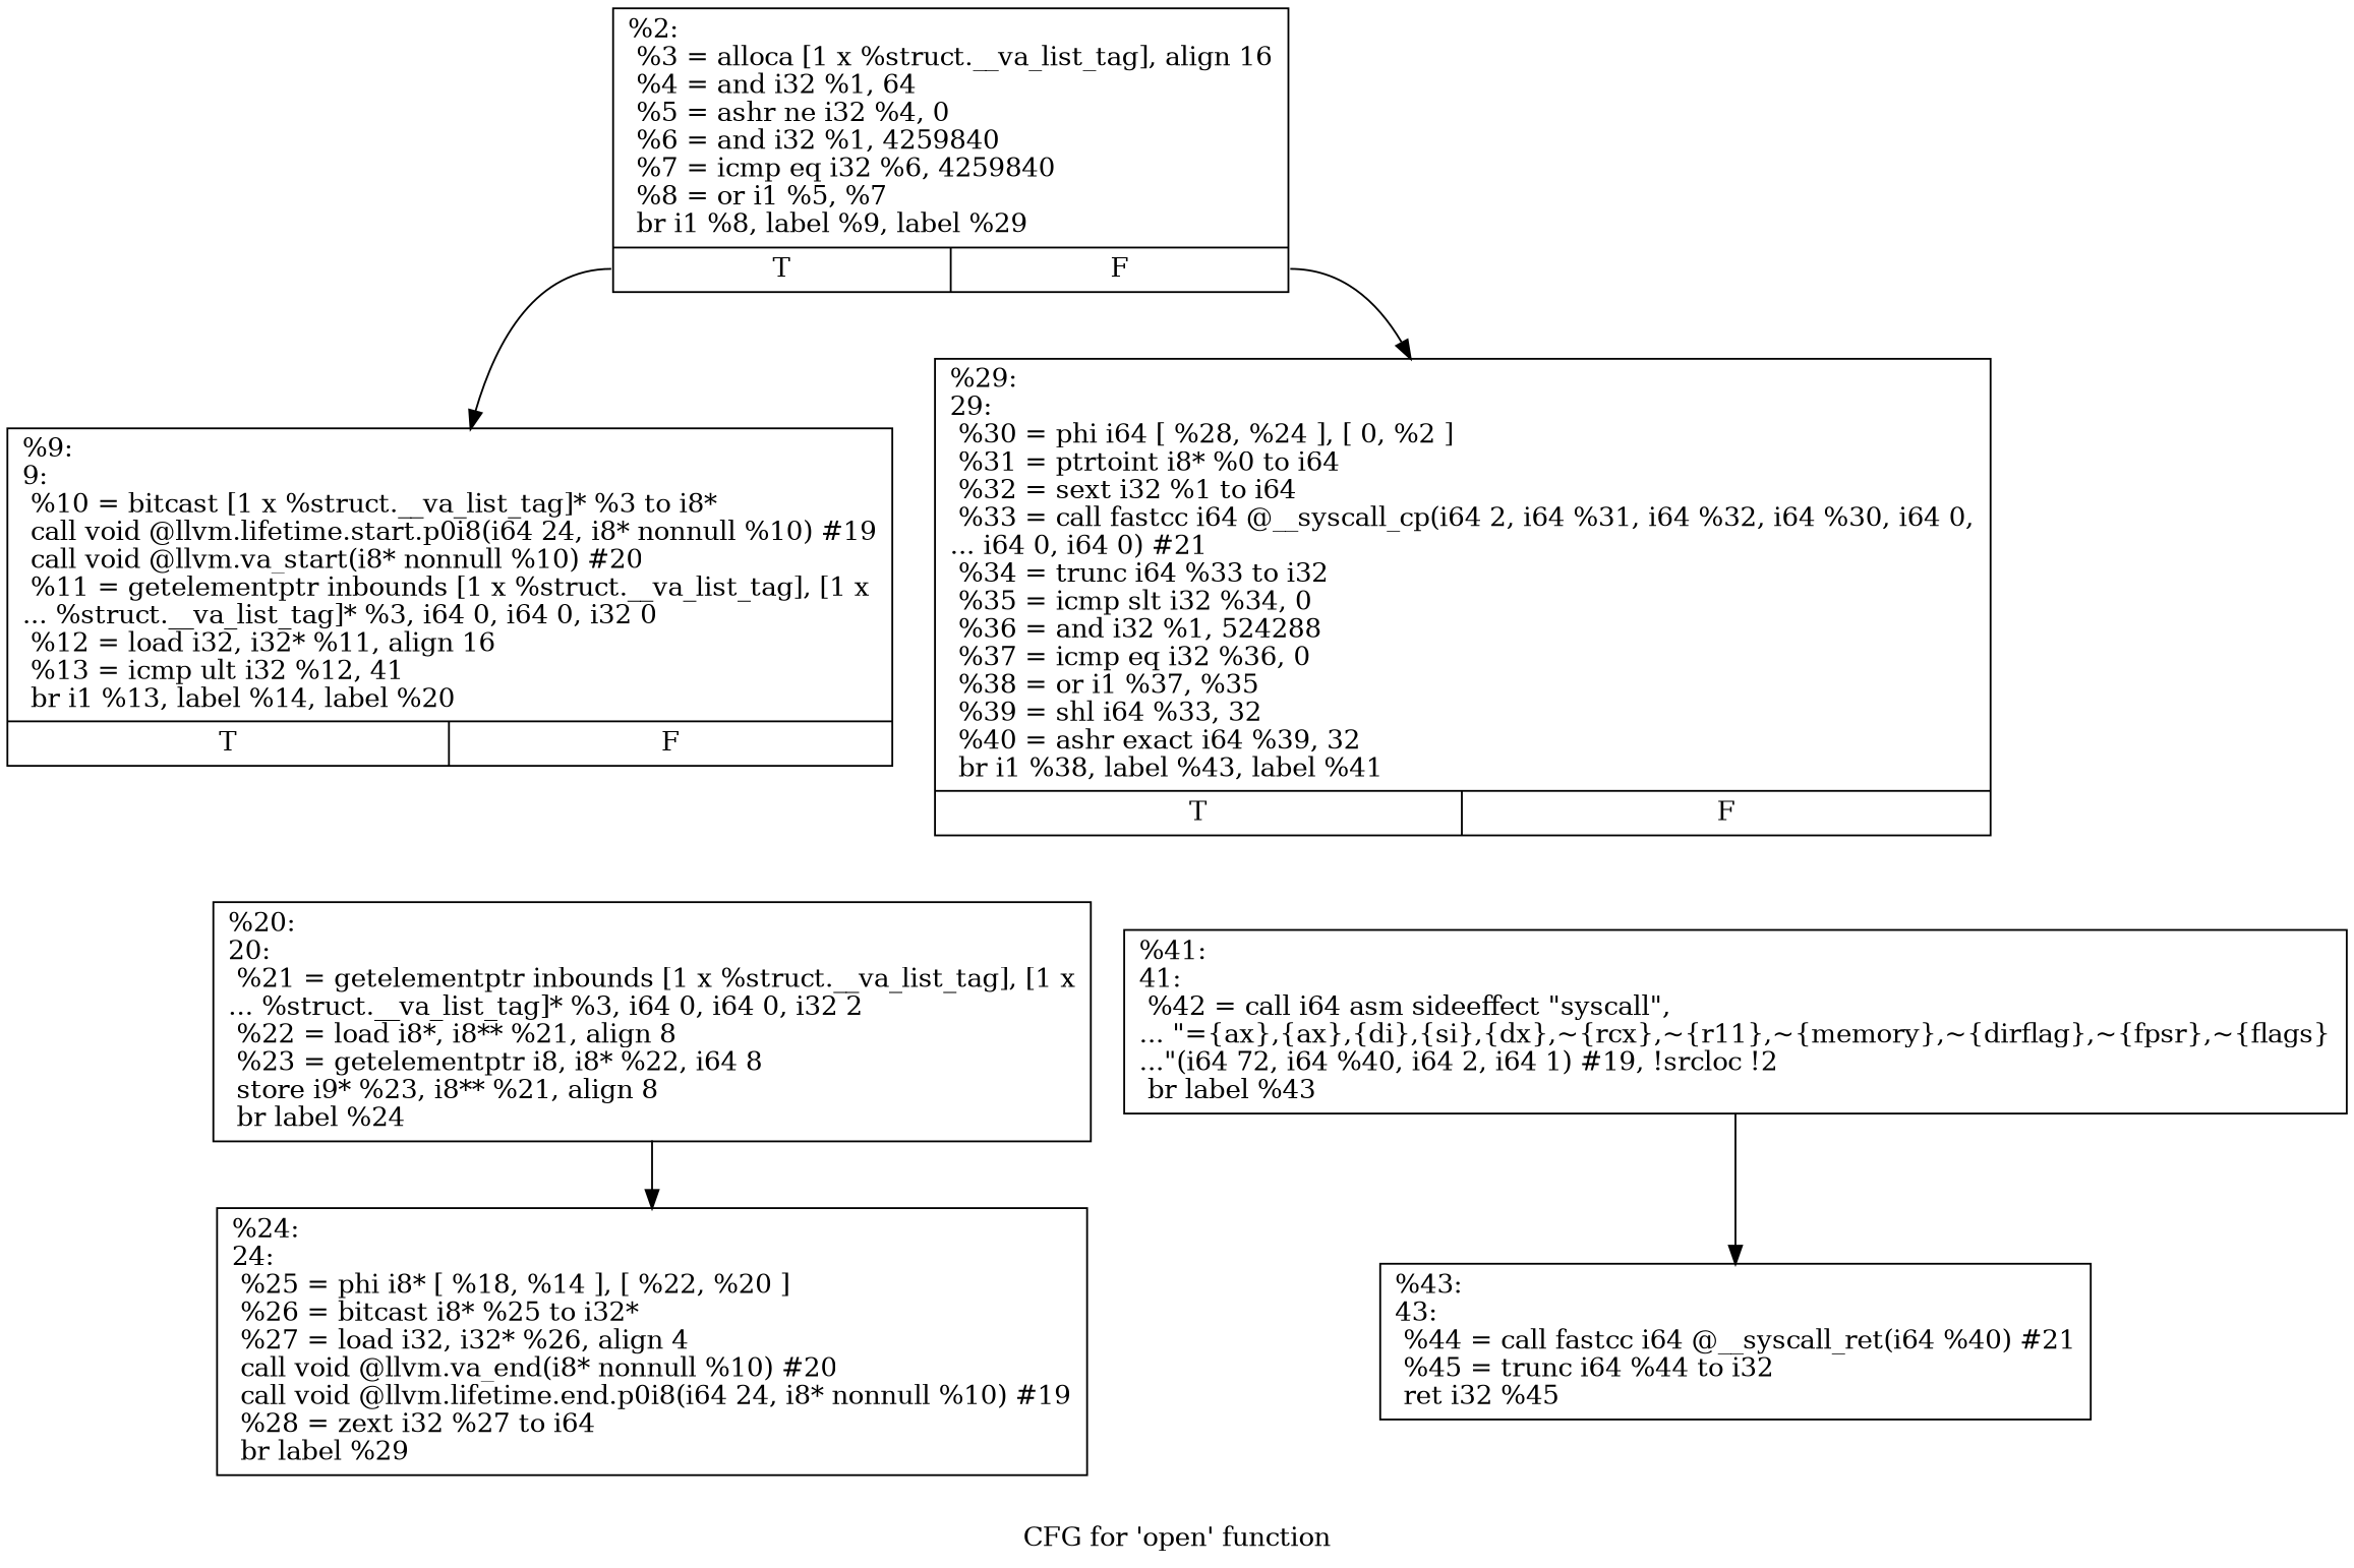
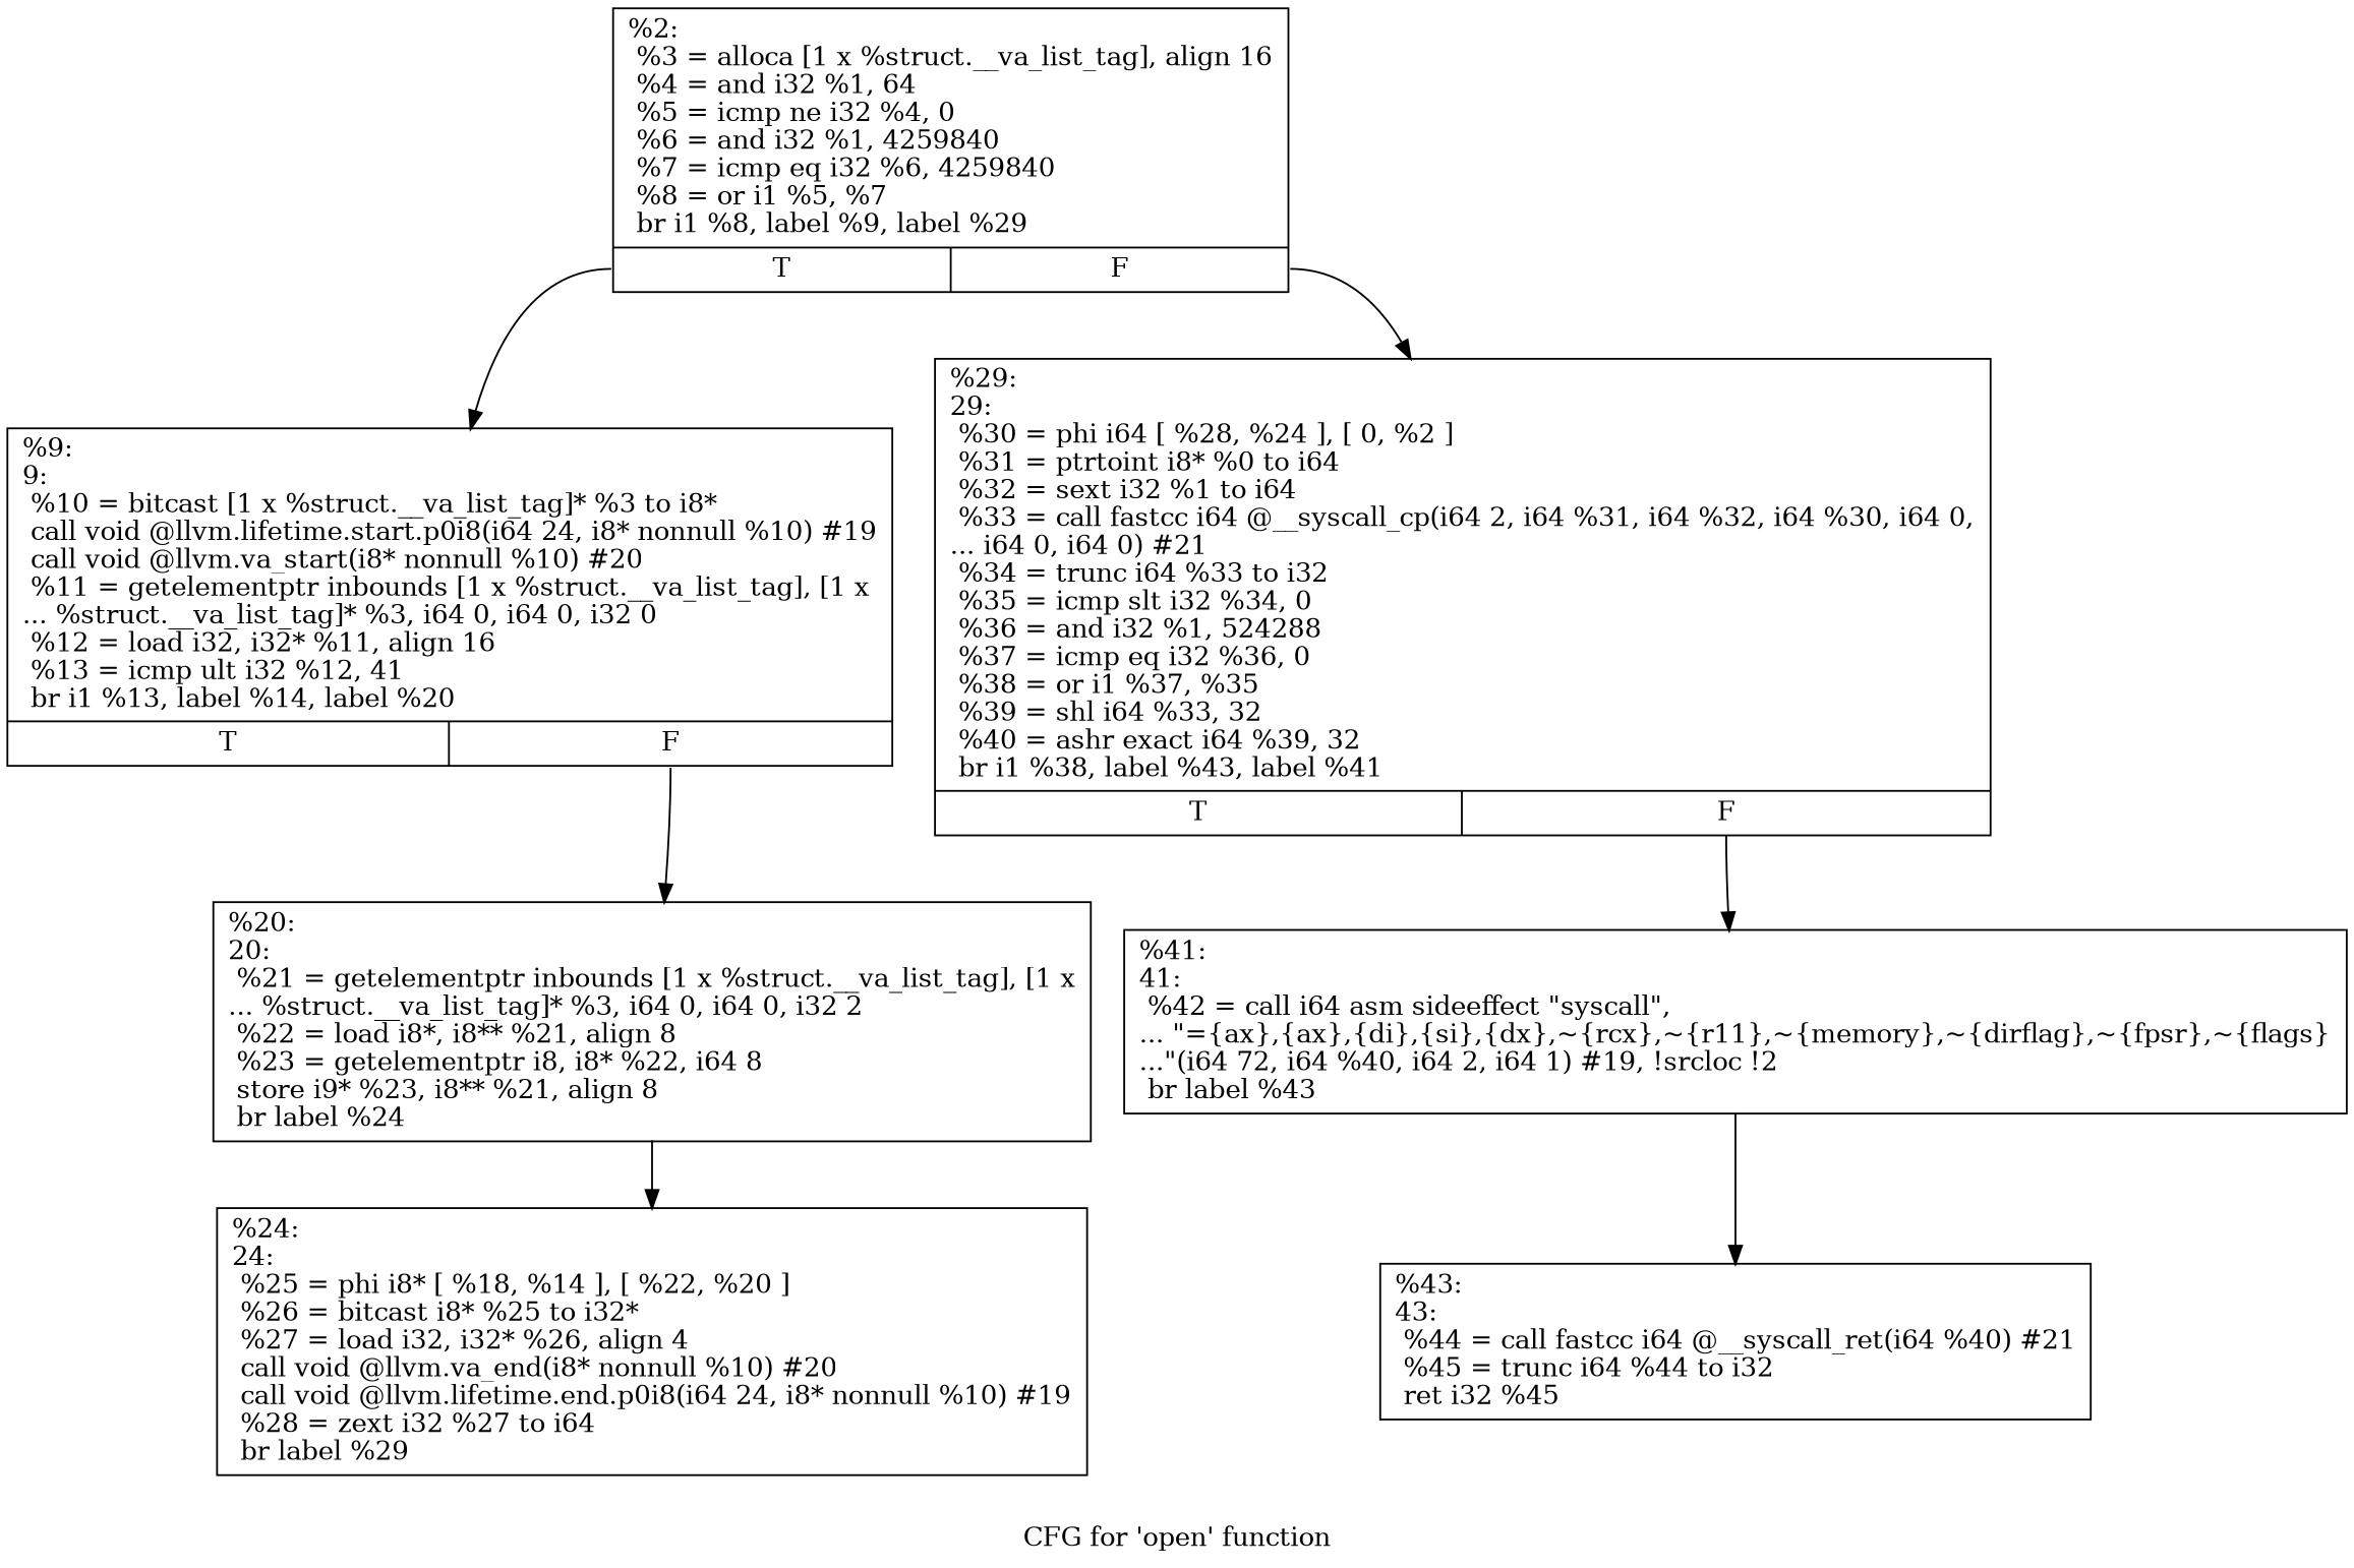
  digraph {
    label="CFG for 'open' function"
    node [shape=record]
    edge [tailport=s1]
-   n1 [label="{%2:\l  %3 = alloca [1 x %struct.__va_list_tag], align 16\l  %4 = and i32 %1, 64\l  %5 = ashr ne i32 %4, 0\l  %6 = and i32 %1, 4259840\l  %7 = icmp eq i32 %6, 4259840\l  %8 = or i1 %5, %7\l  br i1 %8, label %9, label %29\l|{<s0>T|<s1>F}}"]
+   n1 [label="{%2:\l  %3 = alloca [1 x %struct.__va_list_tag], align 16\l  %4 = and i32 %1, 64\l  %5 = icmp ne i32 %4, 0\l  %6 = and i32 %1, 4259840\l  %7 = icmp eq i32 %6, 4259840\l  %8 = or i1 %5, %7\l  br i1 %8, label %9, label %29\l|{<s0>T|<s1>F}}"]
    n2 [label="{%9:\l9:                                                \l  %10 = bitcast [1 x %struct.__va_list_tag]* %3 to i8*\l  call void @llvm.lifetime.start.p0i8(i64 24, i8* nonnull %10) #19\l  call void @llvm.va_start(i8* nonnull %10) #20\l  %11 = getelementptr inbounds [1 x %struct.__va_list_tag], [1 x\l... %struct.__va_list_tag]* %3, i64 0, i64 0, i32 0\l  %12 = load i32, i32* %11, align 16\l  %13 = icmp ult i32 %12, 41\l  br i1 %13, label %14, label %20\l|{<s0>T|<s1>F}}"]
    n3 [label="{%29:\l29:                                               \l  %30 = phi i64 [ %28, %24 ], [ 0, %2 ]\l  %31 = ptrtoint i8* %0 to i64\l  %32 = sext i32 %1 to i64\l  %33 = call fastcc i64 @__syscall_cp(i64 2, i64 %31, i64 %32, i64 %30, i64 0,\l... i64 0, i64 0) #21\l  %34 = trunc i64 %33 to i32\l  %35 = icmp slt i32 %34, 0\l  %36 = and i32 %1, 524288\l  %37 = icmp eq i32 %36, 0\l  %38 = or i1 %37, %35\l  %39 = shl i64 %33, 32\l  %40 = ashr exact i64 %39, 32\l  br i1 %38, label %43, label %41\l|{<s0>T|<s1>F}}"]
    n4 [label="{%20:\l20:                                               \l  %21 = getelementptr inbounds [1 x %struct.__va_list_tag], [1 x\l... %struct.__va_list_tag]* %3, i64 0, i64 0, i32 2\l  %22 = load i8*, i8** %21, align 8\l  %23 = getelementptr i8, i8* %22, i64 8\l  store i9* %23, i8** %21, align 8\l  br label %24\l}"]
    n5 [label="{%41:\l41:                                               \l  %42 = call i64 asm sideeffect \"syscall\",\l... \"=\{ax\},\{ax\},\{di\},\{si\},\{dx\},~\{rcx\},~\{r11\},~\{memory\},~\{dirflag\},~\{fpsr\},~\{flags\}\l...\"(i64 72, i64 %40, i64 2, i64 1) #19, !srcloc !2\l  br label %43\l}"]
    n6 [label="{%24:\l24:                                               \l  %25 = phi i8* [ %18, %14 ], [ %22, %20 ]\l  %26 = bitcast i8* %25 to i32*\l  %27 = load i32, i32* %26, align 4\l  call void @llvm.va_end(i8* nonnull %10) #20\l  call void @llvm.lifetime.end.p0i8(i64 24, i8* nonnull %10) #19\l  %28 = zext i32 %27 to i64\l  br label %29\l}"]
    n7 [label="{%43:\l43:                                               \l  %44 = call fastcc i64 @__syscall_ret(i64 %40) #21\l  %45 = trunc i64 %44 to i32\l  ret i32 %45\l}"]
    n1 -> n2 [tailport=s0]
    n1 -> n3
+   n2 -> n4
+   n3 -> n5
    n4 -> n6 [tailport=""]
    n5 -> n7 [tailport=""]
  }
